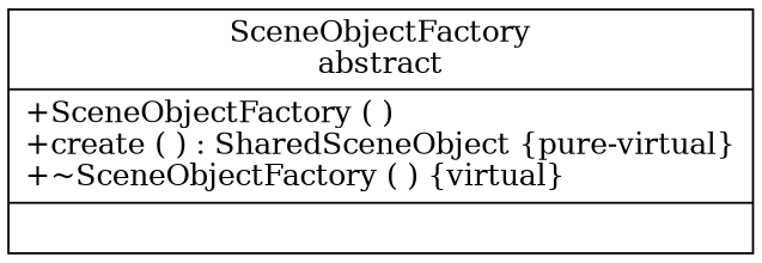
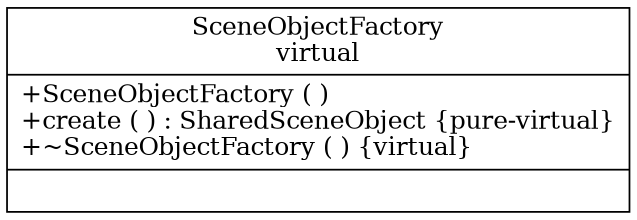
  digraph {
    rankdir=RL
-   n1 [label="SceneObjectFactory\nabstract\n|+SceneObjectFactory (  )\l+create (  ) : SharedSceneObject \{pure-virtual\}\l+~SceneObjectFactory (  ) \{virtual\}\l|" shape=record]
+   n1 [label="SceneObjectFactory\nvirtual\n|+SceneObjectFactory (  )\l+create (  ) : SharedSceneObject \{pure-virtual\}\l+~SceneObjectFactory (  ) \{virtual\}\l|" shape=record]
  }
